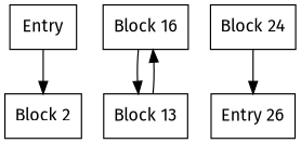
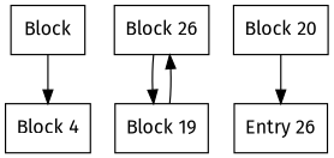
  digraph {
    fontname="Fira Sans"
    node [fontname="Fira Sans" shape=rectangle]
    edge [fontname="Fira Sans"]
-   n1 [label=Entry]
-   n2 [label="Block 2"]
-   n3 [label="Block 16"]
-   n4 [label="Block 13"]
+   n1 [label=Block]
+   n2 [label="Block 4"]
+   n3 [label="Block 26"]
+   n4 [label="Block 19"]
    n5 [label="Entry 26"]
-   n6 [label="Block 24"]
+   n6 [label="Block 20"]
    n1 -> n2
    n3 -> n4
    n4 -> n3
    n6 -> n5
  }
